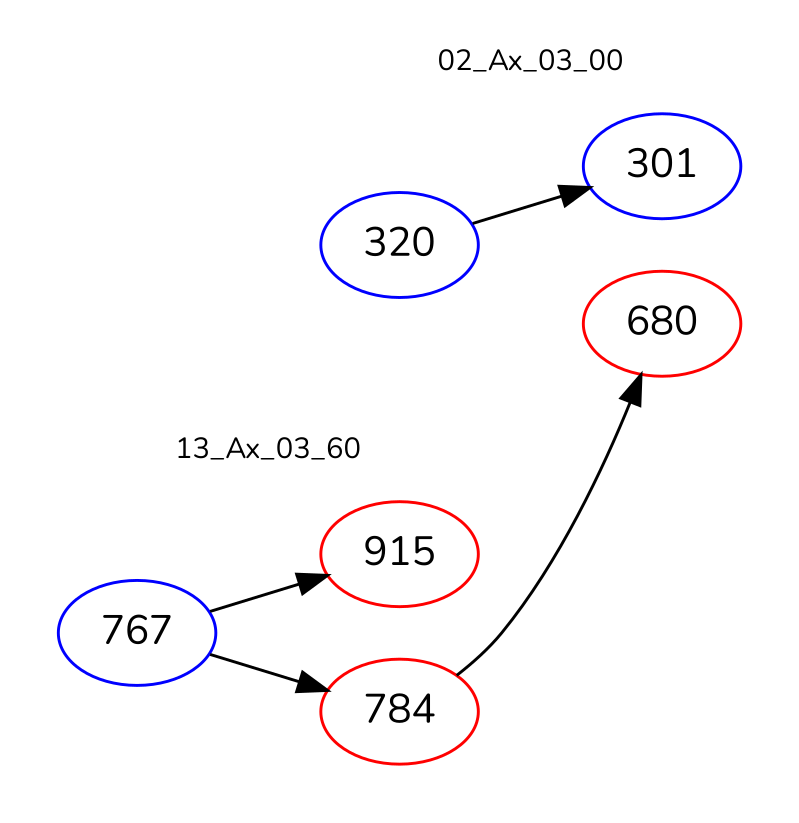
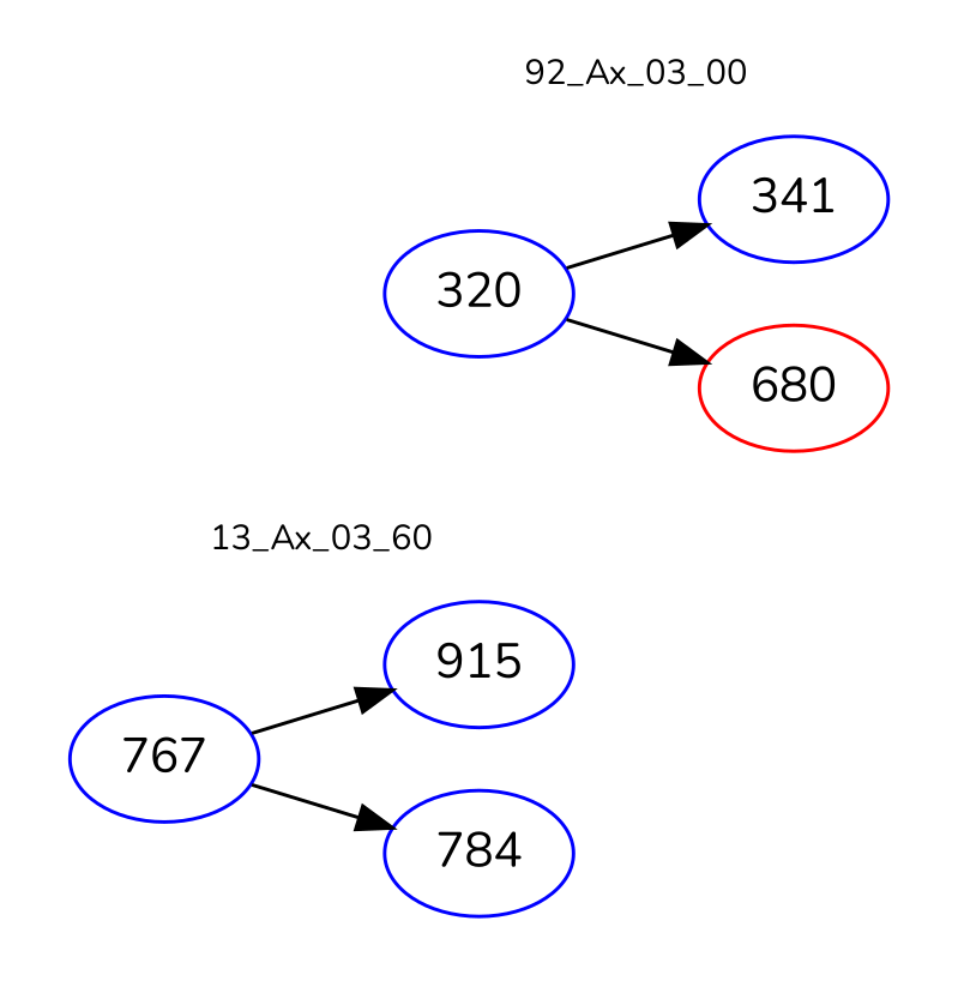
  digraph {
    fontname=Nunito
    rankdir=LR
    node [color=blue fontname=Nunito]
    edge [color=black fontname=Nunito]
    n1 [label=320]
    n2 [color=red label=680]
-   n3 [label=301]
+   n3 [label=341]
    n4 [label=767]
-   n5 [color=red label=784]
-   n6 [color=red label=915]
+   n5 [label=784]
+   n6 [label=915]
    subgraph cluster_1 {
      color=white
      fontsize=10
-     label="02_Ax_03_00"
+     label="92_Ax_03_00"
      n1
      n2
      n3
    }
    subgraph cluster_2 {
      color=white
      fontsize=10
      label="13_Ax_03_60"
      n4
      n5
      n6
    }
-   n5 -> n2
+   n1 -> n2
    n1 -> n3
    n4 -> n5
    n4 -> n6
  }
